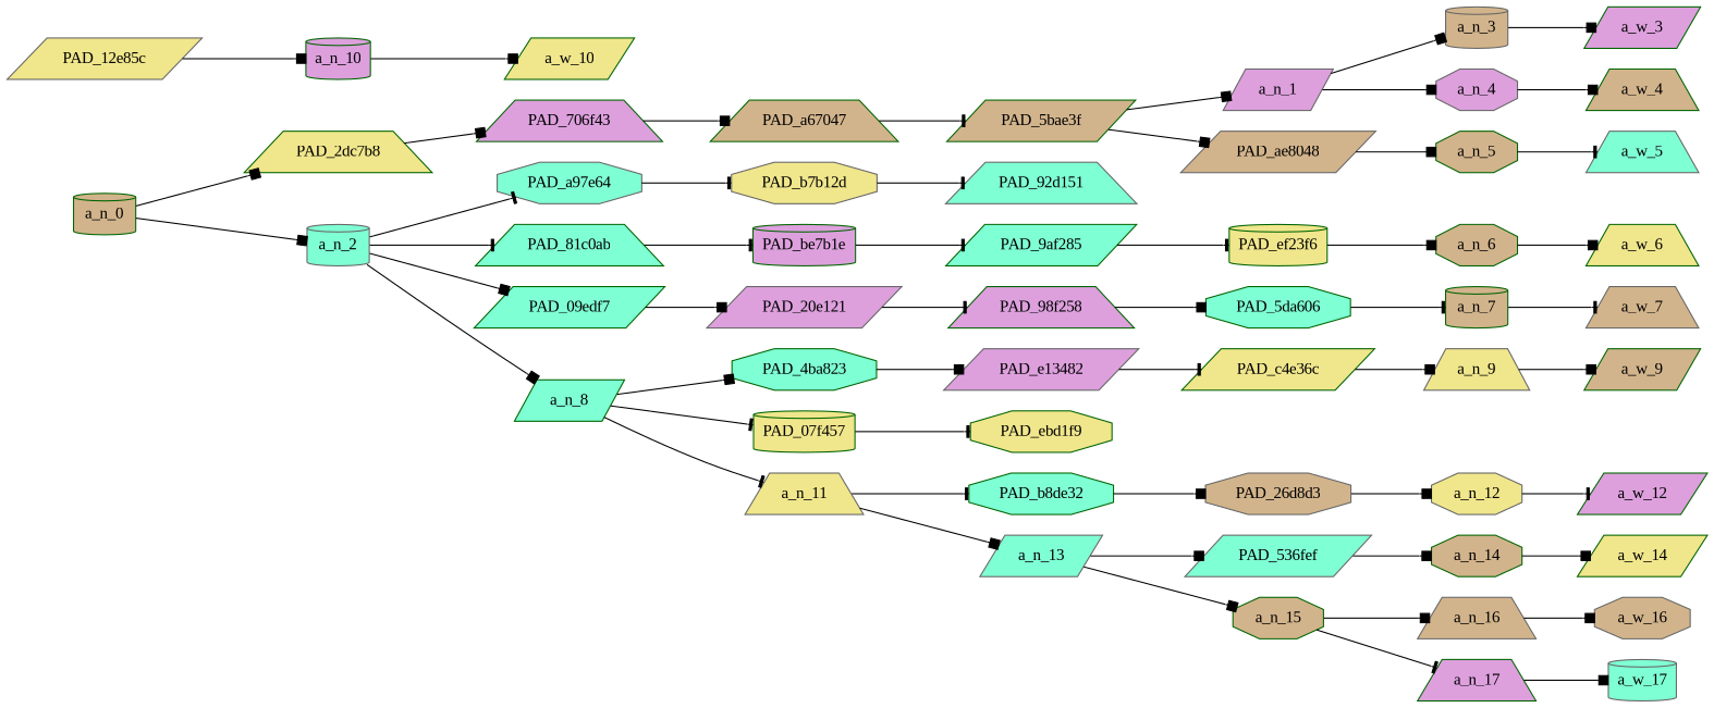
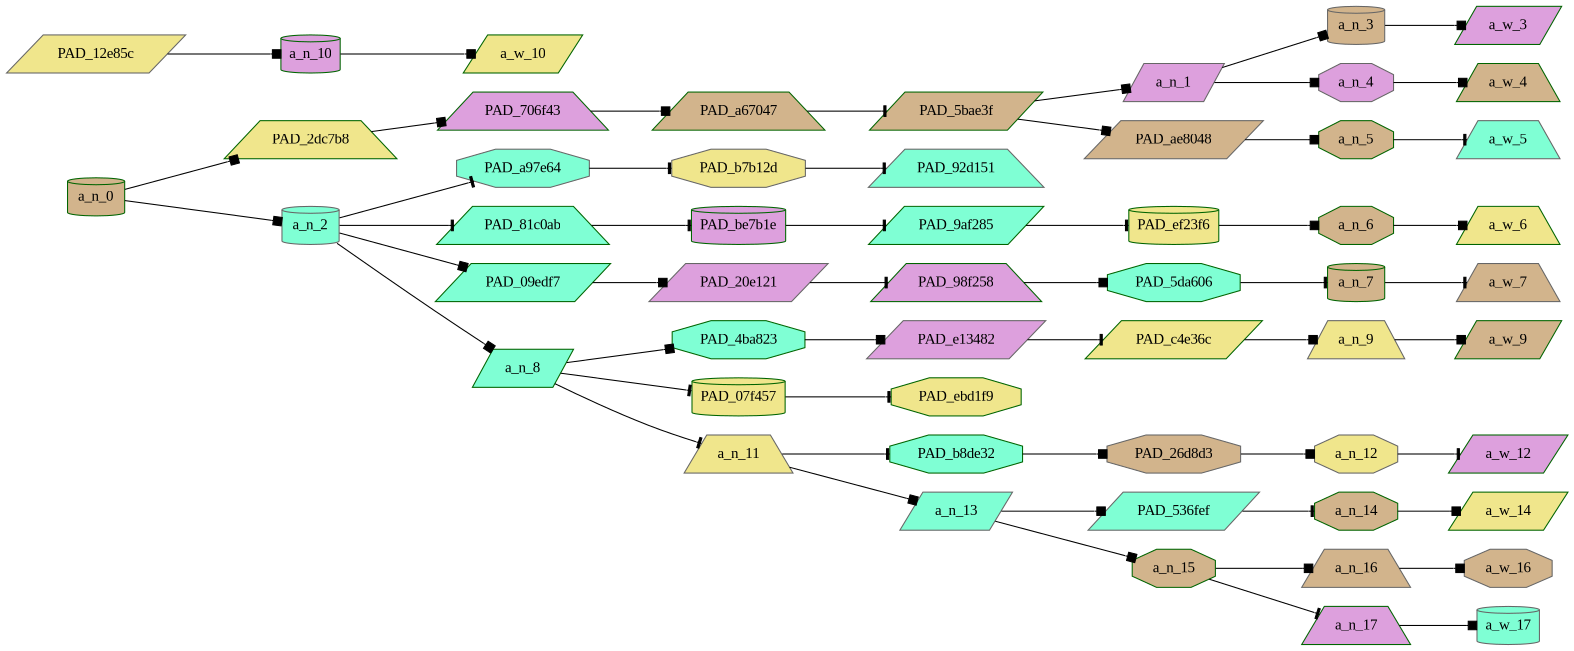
  strict digraph {
    fontname="Liberation Serif"
    rankdir=LR
    node [color=darkgreen div_dir=-1 fillcolor=tan fontname="Liberation Serif" index=0 level=1 shape=parallelogram style=filled text_span="[2]" value=0.19711811]
    edge [arrowhead=box fontname="Liberation Serif"]
    a_n_0 [div_dir=1 level=7 shape=cylinder text_span="[0, 1, 2, 3, 4, 5, 6, 7, 8, 9, 10]" value=1.00000000]
    PAD_2dc7b8 [fillcolor=khaki level=6 shape=trapezium text_span="[0, 1]"]
    a_n_2 [color=gray40 div_dir=1 fillcolor=aquamarine index=1 level=6 shape=cylinder text_span="[2, 3, 4, 5, 6, 7, 8, 9, 10]" value=0.80285020]
    PAD_706f43 [fillcolor=plum level=5 shape=trapezium text_span="[0, 1]"]
    PAD_a97e64 [color=gray40 fillcolor=aquamarine index=1 level=5 shape=octagon value=0.06025741]
    PAD_81c0ab [fillcolor=aquamarine index=2 level=5 shape=trapezium text_span="[3]" value=0.05607179]
    PAD_09edf7 [fillcolor=aquamarine index=3 level=5 text_span="[4]" value=0.04327573]
    a_n_8 [div_dir=1 fillcolor=aquamarine index=4 level=5 text_span="[5, 6, 7, 8, 9, 10]" value=0.64300779]
    PAD_a67047 [level=4 shape=trapezium text_span="[0, 1]"]
    PAD_b7b12d [color=gray40 fillcolor=khaki index=1 level=4 shape=octagon value=0.06025741]
    PAD_be7b1e [fillcolor=plum index=2 level=4 shape=cylinder text_span="[3]" value=0.05607179]
    PAD_20e121 [color=gray40 fillcolor=plum index=3 level=4 text_span="[4]" value=0.04327573]
    PAD_4ba823 [fillcolor=aquamarine index=4 level=4 shape=octagon text_span="[5]" value=0.07323109]
    PAD_07f457 [div_dir=1 fillcolor=khaki index=5 level=4 shape=cylinder text_span="[6]" value=0.09167324]
    a_n_11 [color=gray40 div_dir=1 fillcolor=khaki index=6 level=4 shape=trapezium text_span="[7, 8, 9, 10]" value=0.47772643]
    PAD_5bae3f [level=3 text_span="[0, 1]"]
    a_n_1 [color=gray40 fillcolor=plum level=2 text_span="[0, 1]"]
    PAD_ae8048 [color=gray40 index=1 level=2 value=0.06025741]
    a_n_3 [color=gray40 shape=cylinder text_span="[0]" value=0.11759826]
    a_n_4 [color=gray40 div_dir=1 fillcolor=plum index=1 shape=octagon text_span="[1]" value=0.07903326]
    a_w_3 [div_dir=0 fillcolor=plum level=0 text_span="[0]" value=catholic]
    a_w_4 [div_dir=0 index=1 level=0 shape=trapezium text_span="[1]" value=leaders]
    PAD_92d151 [color=gray40 fillcolor=aquamarine index=1 level=3 shape=trapezium value=0.06025741]
    PAD_9af285 [fillcolor=aquamarine index=2 level=3 text_span="[3]" value=0.05607179]
    PAD_98f258 [fillcolor=plum index=3 level=3 shape=trapezium text_span="[4]" value=0.04327573]
    PAD_e13482 [color=gray40 fillcolor=plum index=4 level=3 text_span="[5]" value=0.07323109]
    PAD_ebd1f9 [div_dir=1 fillcolor=khaki index=5 level=3 shape=octagon text_span="[6]" value=0.09167324]
    PAD_b8de32 [div_dir=1 fillcolor=aquamarine index=6 level=3 shape=octagon text_span="[7]" value=0.05520623]
    a_n_13 [color=gray40 div_dir=1 fillcolor=aquamarine index=7 level=3 text_span="[8, 9, 10]" value=0.42201354]
    a_n_5 [index=2 shape=octagon value=0.06025741]
    a_w_5 [color=gray40 div_dir=0 fillcolor=aquamarine index=2 level=0 shape=trapezium value=don]
    PAD_ef23f6 [fillcolor=khaki index=2 level=2 shape=cylinder text_span="[3]" value=0.05607179]
    a_n_6 [index=3 shape=octagon text_span="[3]" value=0.05607179]
    a_w_6 [div_dir=0 fillcolor=khaki index=3 level=0 shape=trapezium text_span="[3]" value="’"]
    PAD_5da606 [fillcolor=aquamarine index=3 level=2 shape=octagon text_span="[4]" value=0.04327573]
    a_n_7 [index=4 shape=cylinder text_span="[4]" value=0.04327573]
    a_w_7 [color=gray40 div_dir=0 index=4 level=0 shape=trapezium text_span="[4]" value=t]
    PAD_c4e36c [fillcolor=khaki index=4 level=2 text_span="[5]" value=0.07323109]
    PAD_26d8d3 [color=gray40 div_dir=1 index=6 level=2 shape=octagon text_span="[7]" value=0.05520623]
    PAD_536fef [color=gray40 div_dir=1 fillcolor=aquamarine index=7 level=2 text_span="[8]" value=0.22678436]
    a_n_15 [index=8 level=2 shape=octagon text_span="[9, 10]" value=0.19481631]
    a_n_9 [color=gray40 fillcolor=khaki index=5 shape=trapezium text_span="[5]" value=0.07323109]
    a_w_9 [div_dir=0 index=5 level=0 text_span="[5]" value=forget]
    PAD_12e85c [color=gray40 div_dir=1 fillcolor=khaki index=5 level=2 text_span="[6]" value=0.09167324]
    a_n_10 [div_dir=1 fillcolor=plum index=6 shape=cylinder text_span="[6]" value=0.09167324]
    a_w_10 [div_dir=0 fillcolor=khaki index=6 level=0 text_span="[6]" value=refugees]
    a_n_12 [color=gray40 div_dir=1 fillcolor=khaki index=7 shape=octagon text_span="[7]" value=0.05520623]
    a_n_14 [div_dir=1 index=8 shape=octagon text_span="[8]" value=0.22678436]
    a_n_16 [color=gray40 div_dir=1 index=9 shape=trapezium text_span="[9]" value=0.10773473]
    a_n_17 [fillcolor=plum index=10 shape=trapezium text_span="[10]" value=0.08704190]
    a_w_12 [div_dir=0 fillcolor=plum index=7 level=0 text_span="[7]" value=during]
    a_w_14 [div_dir=0 fillcolor=khaki index=8 level=0 text_span="[8]" value=pandemic]
    a_w_16 [color=gray40 div_dir=0 index=9 level=0 shape=octagon text_span="[9]" value=via]
    a_w_17 [color=gray40 div_dir=0 fillcolor=aquamarine index=10 level=0 shape=cylinder text_span="[10]" value="<user>"]
    a_n_0 -> PAD_2dc7b8
    a_n_0 -> a_n_2
    PAD_2dc7b8 -> PAD_706f43
    a_n_2 -> PAD_a97e64 [arrowhead=tee]
    a_n_2 -> PAD_81c0ab [arrowhead=tee]
    a_n_2 -> PAD_09edf7
    a_n_2 -> a_n_8
    PAD_706f43 -> PAD_a67047
    PAD_a97e64 -> PAD_b7b12d [arrowhead=tee]
    PAD_81c0ab -> PAD_be7b1e [arrowhead=tee]
    PAD_09edf7 -> PAD_20e121
    a_n_8 -> PAD_4ba823
    a_n_8 -> PAD_07f457 [arrowhead=tee]
    a_n_8 -> a_n_11 [arrowhead=tee]
    PAD_a67047 -> PAD_5bae3f [arrowhead=tee]
    PAD_b7b12d -> PAD_92d151 [arrowhead=tee]
    PAD_be7b1e -> PAD_9af285 [arrowhead=tee]
    PAD_20e121 -> PAD_98f258 [arrowhead=tee]
    PAD_4ba823 -> PAD_e13482
    PAD_07f457 -> PAD_ebd1f9 [arrowhead=tee]
    a_n_11 -> PAD_b8de32 [arrowhead=tee]
    a_n_11 -> a_n_13
    PAD_5bae3f -> a_n_1
    PAD_5bae3f -> PAD_ae8048
    a_n_1 -> a_n_3
    a_n_1 -> a_n_4
    PAD_ae8048 -> a_n_5
    a_n_3 -> a_w_3
    a_n_4 -> a_w_4
    PAD_9af285 -> PAD_ef23f6 [arrowhead=tee]
    PAD_98f258 -> PAD_5da606
    PAD_e13482 -> PAD_c4e36c [arrowhead=tee]
    PAD_b8de32 -> PAD_26d8d3
    a_n_13 -> PAD_536fef
    a_n_13 -> a_n_15
    a_n_5 -> a_w_5 [arrowhead=tee]
    PAD_ef23f6 -> a_n_6
    a_n_6 -> a_w_6
    PAD_5da606 -> a_n_7 [arrowhead=tee]
    a_n_7 -> a_w_7 [arrowhead=tee]
    PAD_c4e36c -> a_n_9
    PAD_26d8d3 -> a_n_12
-   PAD_536fef -> a_n_14
+   PAD_536fef -> a_n_14 [arrowhead=tee]
    a_n_15 -> a_n_16
    a_n_15 -> a_n_17 [arrowhead=tee]
    a_n_9 -> a_w_9
    PAD_12e85c -> a_n_10
    a_n_10 -> a_w_10
    a_n_12 -> a_w_12 [arrowhead=tee]
    a_n_14 -> a_w_14
    a_n_16 -> a_w_16
    a_n_17 -> a_w_17
  }
